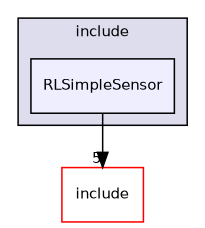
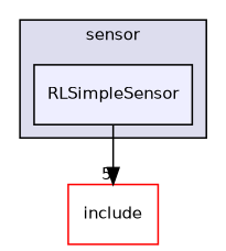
  digraph {
    compound=true
    node [fontname=Helvetica fontsize=10 shape=box style=filled]
    n1 [fillcolor="#eeeeff" label=RLSimpleSensor pencolor=black]
    n2 [color=red fillcolor=white label=include]
    subgraph cluster_1 {
      bgcolor="#ddddee"
      fontname=Helvetica
      fontsize=10
-     label=include
+     label=sensor
      pencolor=black
      n1
    }
    n1 -> n2 [headlabel=5 labeldistance=1.5 labelfontname=Helvetica labelfontsize=10]
  }
